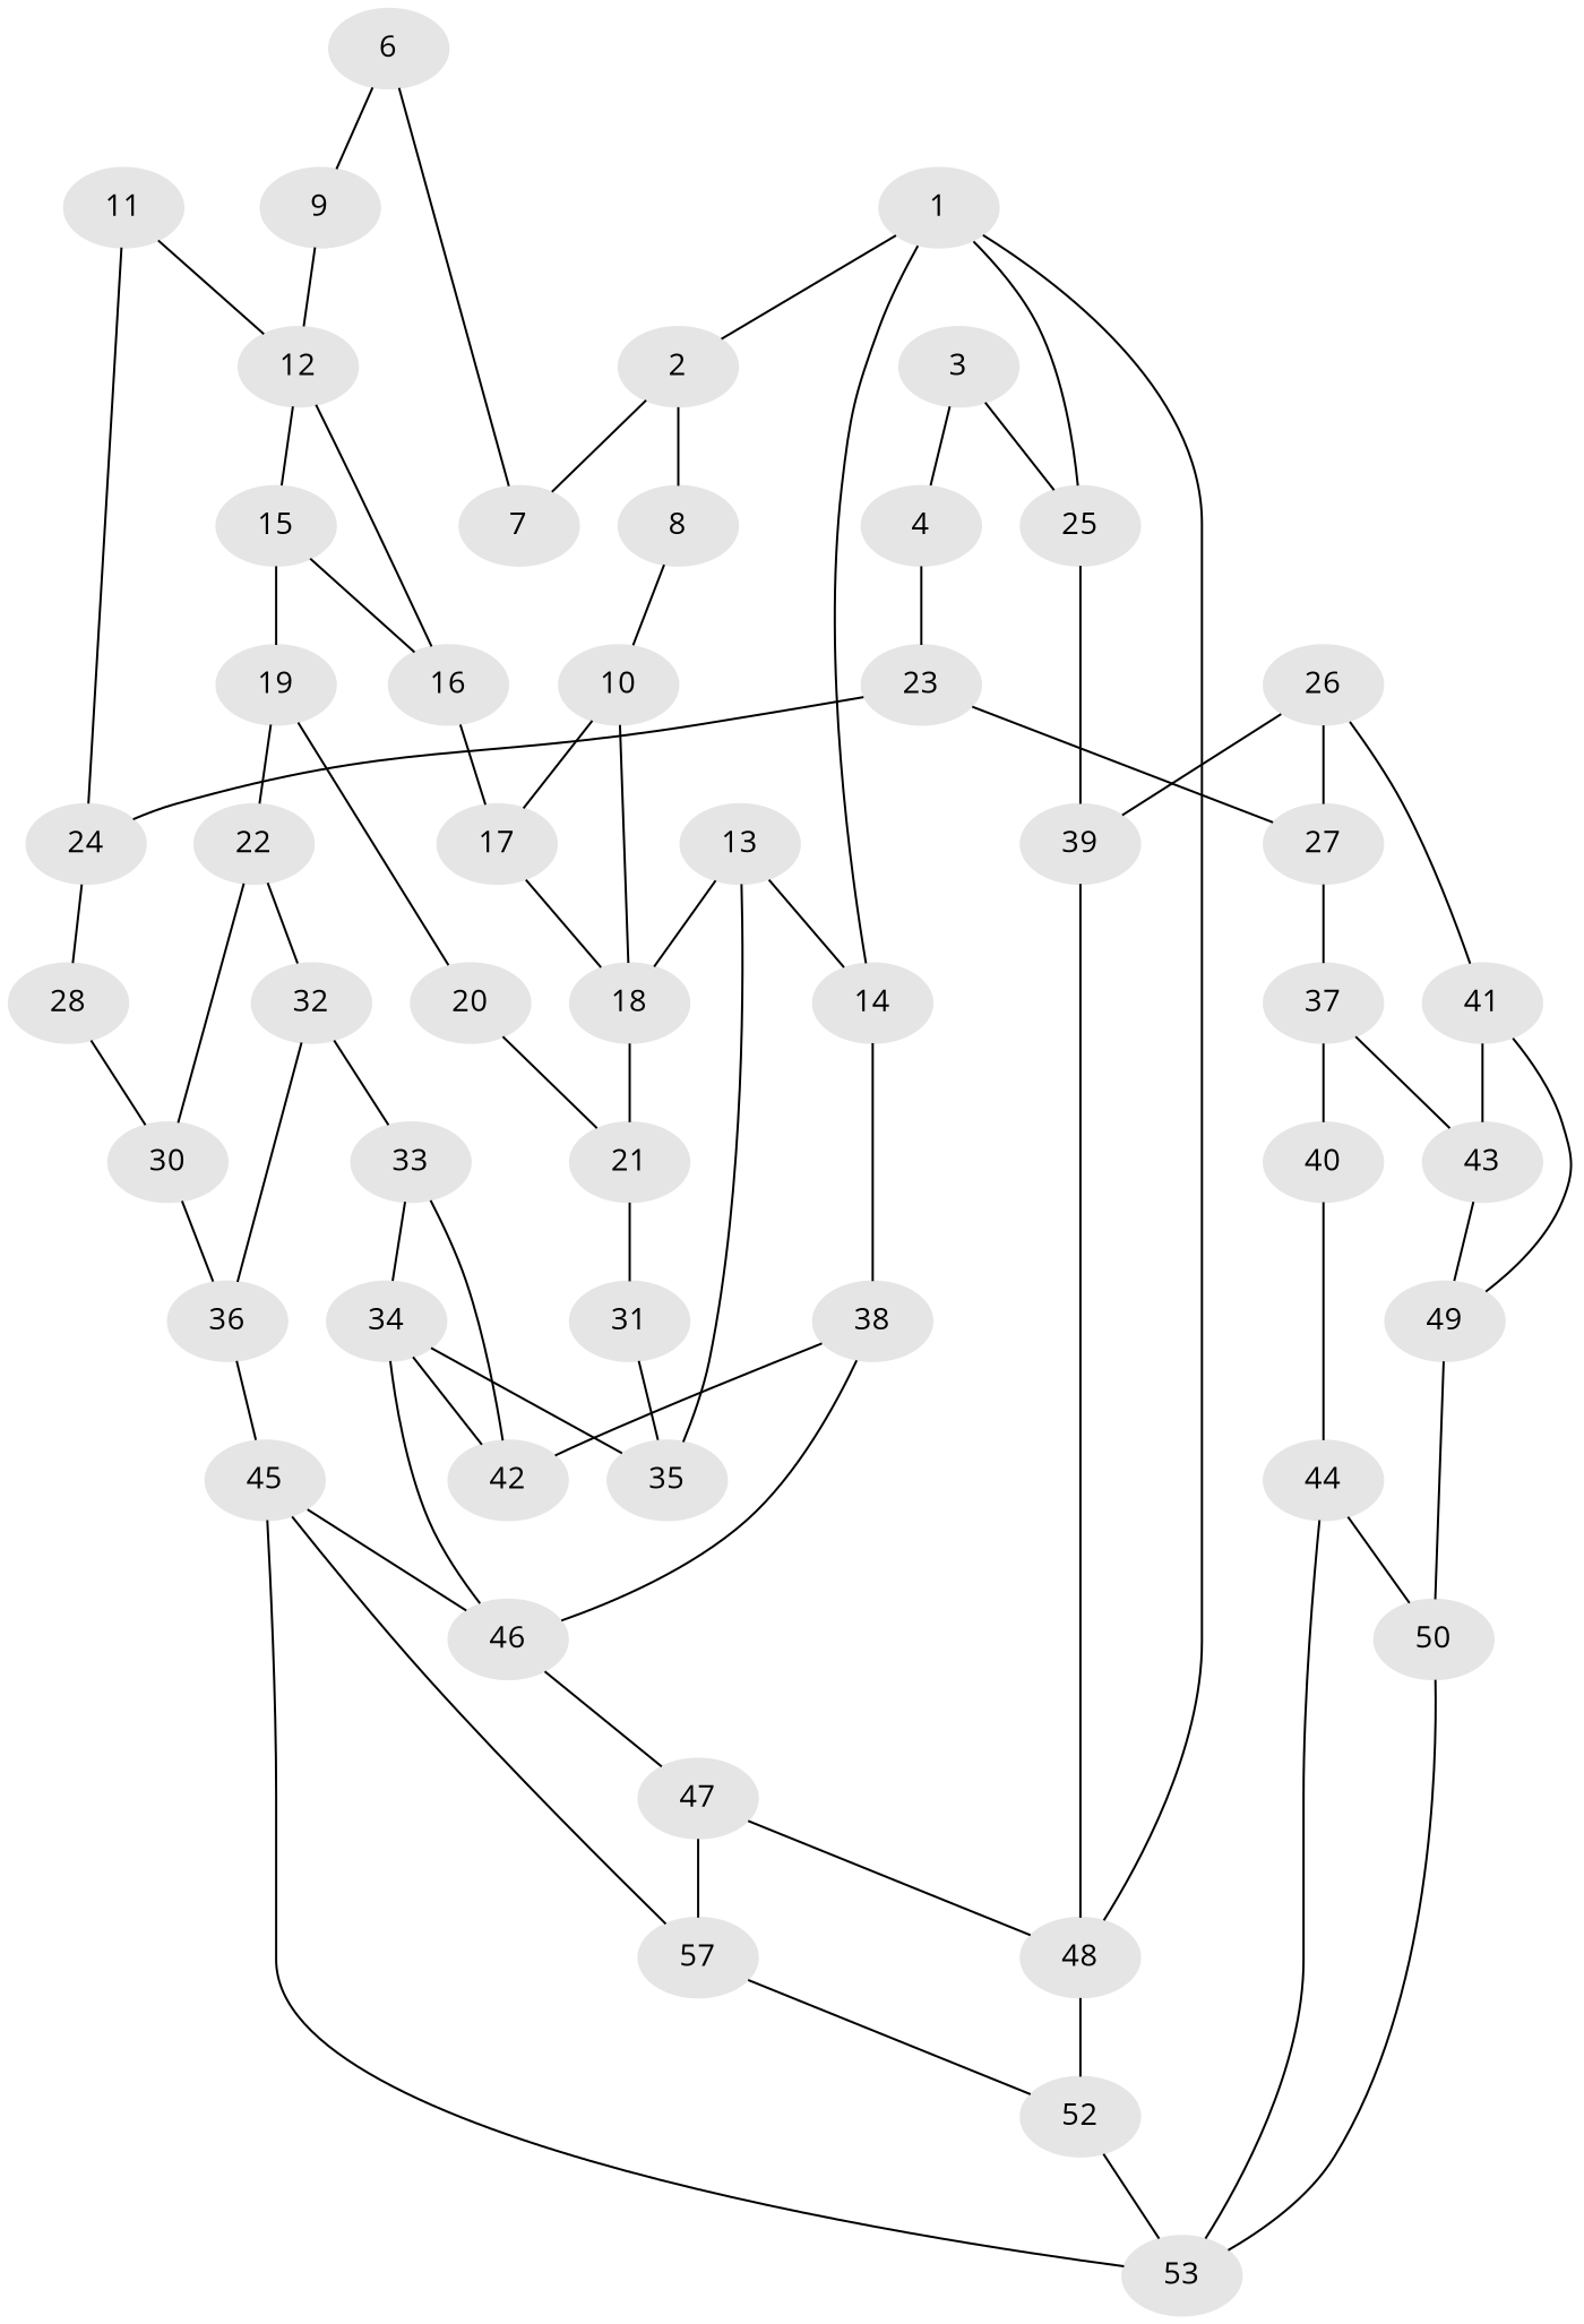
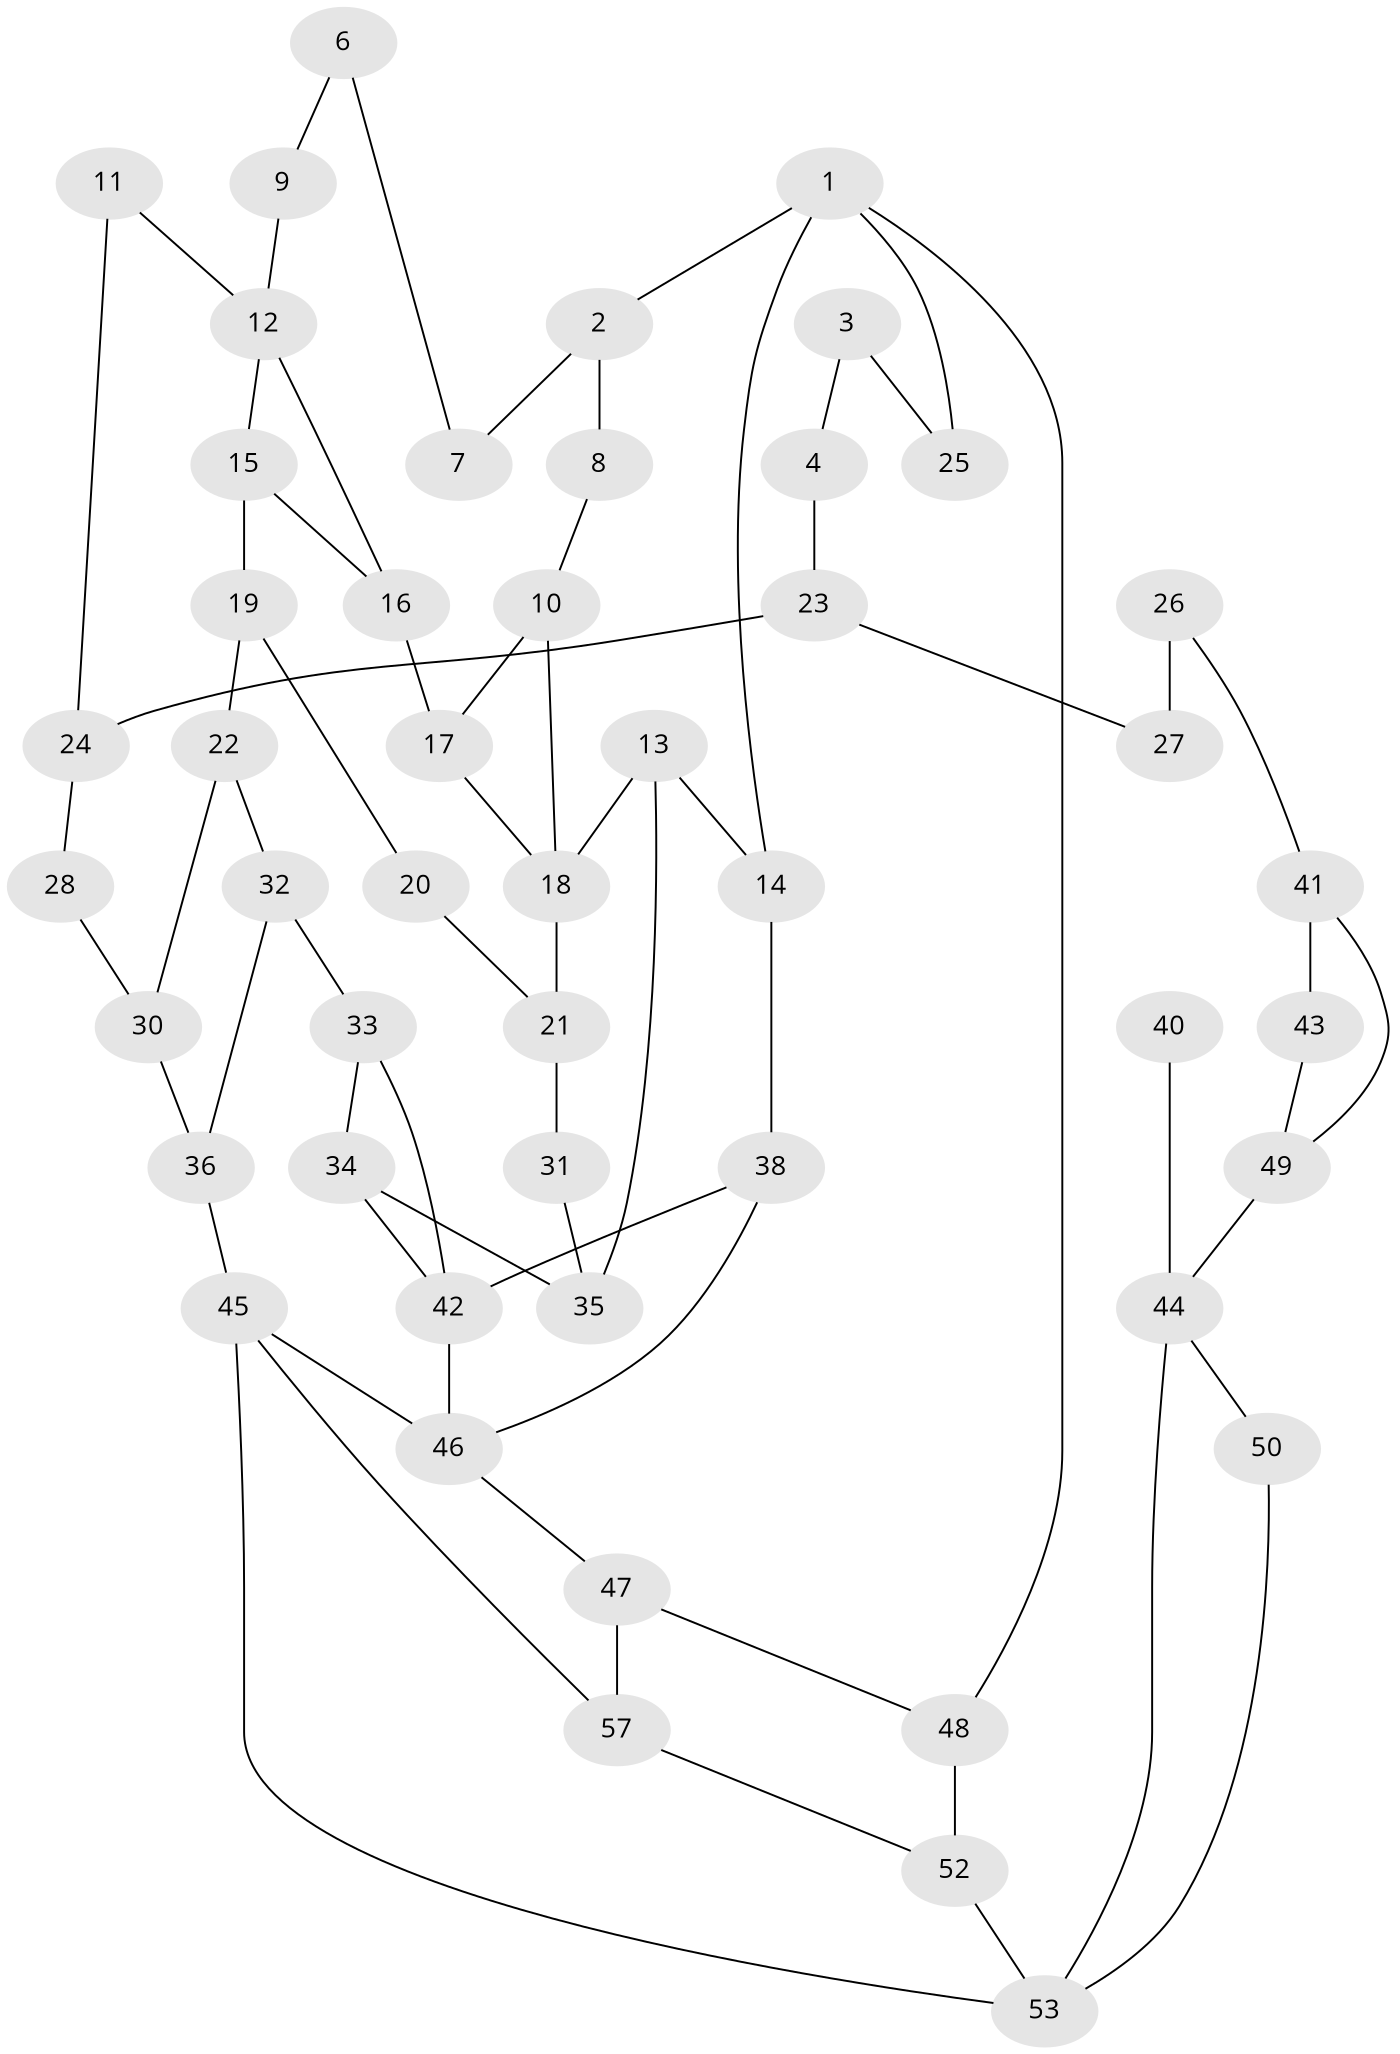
  graph {
    fontname="Open Sans"
    node [color=gray90 fontname="Open Sans" style=filled]
    edge [fontname="Open Sans" weight=1.0]
    1
    2
    14
    25
    48
    7
    8
    38
-   39
    52
    10
    3
    4
    23
    24
    27
    6
    9
    11
    12
    17
    18
    15
    16
    21
    28
    19
    13
    35
    42
    46
    20
    22
    31
    30
    32
    36
    33
-   37
    26
    41
    43
    49
    40
    44
    45
    34
    47
    50
    53
    n51 [label=57]
    1 -- 2
    1 -- 14
    1 -- 25
    1 -- 48
    2 -- 7
    2 -- 8
    14 -- 38
-   25 -- 39 [weight=2.0]
    48 -- 52
    8 -- 10
    38 -- 42
    38 -- 46
-   39 -- 48
    52 -- 53
    10 -- 17
    10 -- 18
    3 -- 25 [weight=2.0]
    3 -- 4
    4 -- 23
    23 -- 24
    23 -- 27
    24 -- 28 [weight=2.0]
-   27 -- 37
    6 -- 7
    6 -- 9
    9 -- 12
    11 -- 24
    11 -- 12
    12 -- 15
    12 -- 16
    17 -- 18
    18 -- 21
    15 -- 16
    15 -- 19
    16 -- 17 [weight=2.0]
    21 -- 31
    28 -- 30
    19 -- 20
    19 -- 22
    13 -- 14
    13 -- 18
    13 -- 35
-   34 -- 46
+   42 -- 46
    46 -- 47
    20 -- 21
    22 -- 30
    22 -- 32
    31 -- 35 [weight=2.0]
    30 -- 36
    32 -- 36
    32 -- 33
    36 -- 45
    33 -- 42
    33 -- 34
-   37 -- 43
-   37 -- 40
-   26 -- 39
    26 -- 27
    26 -- 41
    41 -- 43
    41 -- 49
    43 -- 49
-   49 -- 50 [weight=2.0]
+   49 -- 44 [weight=2.0]
    40 -- 44
    44 -- 50
    44 -- 53
    45 -- 46
    45 -- 53
    45 -- n51
    34 -- 35
    34 -- 42
    47 -- 48
    47 -- n51
    50 -- 53
    n51 -- 52
  }
